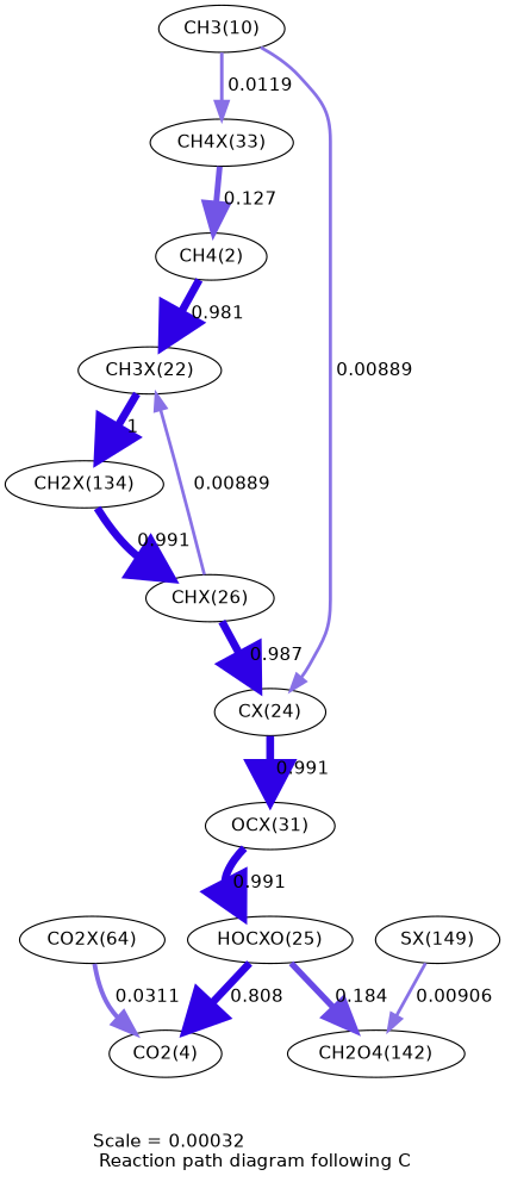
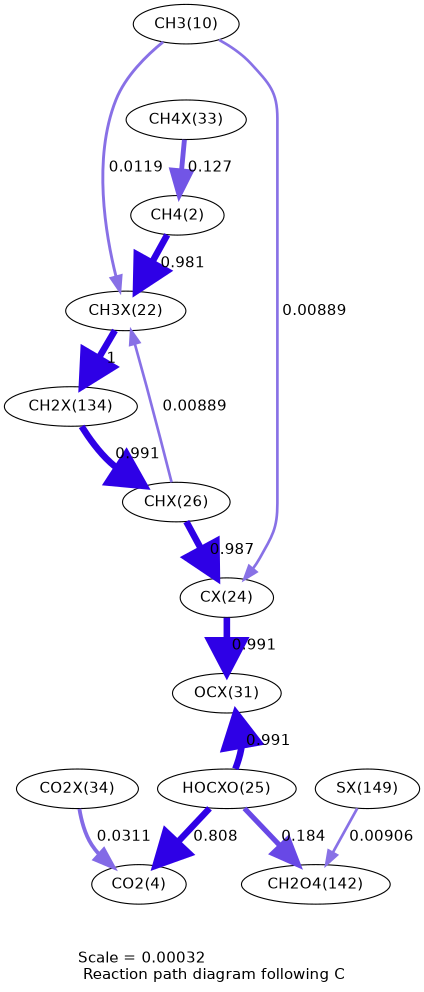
  digraph {
    fontname=Helvetica
    label="Scale = 0.00032\l Reaction path diagram following C"
    node [fontname=Helvetica]
    edge [arrowsize=3 color="0.7, 1.49, 0.9" fontname=Helvetica penwidth=5.99]
    n1 [label="CH4X(33)"]
    n2 [label="CH4(2)"]
    n3 [label="CH3X(22)"]
    n4 [label="CH2X(134)"]
    n5 [label="CHX(26)"]
    n6 [label="CH3(10)"]
    n7 [label="CX(24)"]
    n8 [label="OCX(31)"]
    n9 [label="HOCXO(25)"]
    n10 [label="CO2(4)"]
    n11 [label="CH2O4(142)"]
-   n12 [label="CO2X(64)"]
+   n12 [label="CO2X(34)"]
    n13 [label="SX(149)"]
    n1 -> n2 [arrowsize=2.23 color="0.7, 0.629, 0.9" label=" 0.127" penwidth=4.45]
    n2 -> n3 [arrowsize=2.99 color="0.7, 1.48, 0.9" label=" 0.981"]
    n3 -> n4 [color="0.7, 1.5, 0.9" label=" 1" penwidth=6]
    n4 -> n5 [label=" 0.991"]
    n5 -> n3 [arrowsize=1.22 color="0.7, 0.509, 0.9" label=" 0.00889" penwidth=2.43]
    n5 -> n7 [arrowsize=2.99 color="0.7, 1.48, 0.9" label=" 0.987"]
-   n6 -> n1 [arrowsize=1.33 color="0.7, 0.512, 0.9" label=" 0.0119" penwidth=2.65]
+   n6 -> n3 [arrowsize=1.33 color="0.7, 0.512, 0.9" label=" 0.0119" penwidth=2.65]
    n6 -> n7 [arrowsize=1.22 color="0.7, 0.509, 0.9" label=" 0.00889" penwidth=2.43]
    n7 -> n8 [label=" 0.991"]
-   n8 -> n9 [label=" 0.991"]
+   n9 -> n8 [label=" 0.991"]
    n9 -> n10 [arrowsize=2.92 color="0.7, 1.31, 0.9" label=" 0.808" penwidth=5.84]
    n9 -> n11 [arrowsize=2.36 color="0.7, 0.684, 0.9" label=" 0.184" penwidth=4.72]
    n12 -> n10 [arrowsize=1.75 color="0.7, 0.536, 0.9" label=" 0.0311" penwidth=3.49]
    n13 -> n11 [arrowsize=1.22 color="0.7, 0.509, 0.9" label=" 0.00906" penwidth=2.45]
  }
